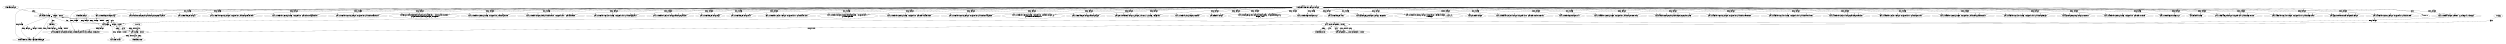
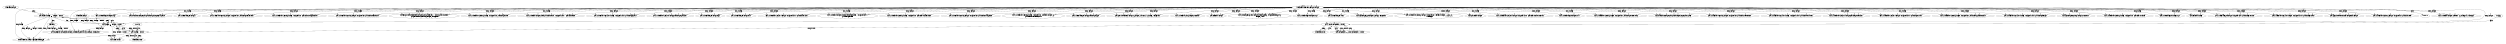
  digraph {
    n1 [label="(Call,assert(image != (Image *) NULL))"]
    n2 [label="(Call,image != (Image *) NULL)"]
    n3 [label="(TellBlob,)"]
    n4 [label="(MethodReturn,static MagickBooleanType)"]
    n5 [label="(Call,(Image *) NULL)"]
    n6 [label="(Call,OpenBlob(image_info,image,WriteBinaryBlobMode,&image->exception))"]
    n7 [label="(Call,time(NULL))"]
    n8 [label="(Identifier,NULL)"]
    n9 [label="(MethodParameterIn,Image *image)"]
    n10 [label="(Call,WriteBlob(image,(create_t) (q-runlength),runlength))"]
    n11 [label="(Call,WriteBlobByte(image,0x6f))"]
    n12 [label="(Call,TransformImageColorspace(image,sRGBColorspace))"]
    n13 [label="(Call,WriteBlobByte(image,1))"]
    n14 [label="(Call,WriteBlobMSBLong(image,(unsigned int) pdb_image.reserved_1))"]
    n15 [label="(Call,WriteBlobMSBLong(image,(unsigned int) pdb_info.modify_number))"]
    n16 [label="(Call,WriteBlobMSBLong(image,(unsigned int) pdb_info.next_record))"]
    n17 [label="(Call,ExportQuantumPixels(image,(const CacheView *) NULL,quantum_info,\n      GrayQuantum,scanline,&image->exception))"]
    n18 [label="(Call,WriteBlobMSBLong(image,(unsigned int) pdb_image.note))"]
    n19 [label="(Call,WriteBlob(image,sizeof(pdb_info.name),(unsigned char *) pdb_info.name))"]
    n20 [label="(Call,WriteBlobMSBShort(image,(unsigned short) pdb_image.y_last))"]
    n21 [label="(Call,WriteBlobMSBShort(image,pdb_image.y_anchor))"]
    n22 [label="(Call,WriteBlobByte(image,0x6f))"]
    n23 [label="(Call,WriteBlobByte(image,0x40))"]
    n24 [label="(Call,WriteBlobMSBShort(image,(unsigned short) pdb_info.version))"]
    n25 [label="(Call,WriteBlob(image,sizeof(pdb_image.name),(unsigned char *)\n    pdb_image.name))"]
    n26 [label="(Call,WriteBlobMSBLong(image,(unsigned int) pdb_info.archive_time))"]
    n27 [label="(Call,WriteBlobMSBLong(image,(unsigned int) pdb_info.modify_time))"]
    n28 [label="(Call,WriteBlobMSBLong(image,(unsigned int) (TellBlob(image)+8*\n    pdb_info.number_records)))"]
    n29 [label="(Call,WriteBlobByte(image,pdb_image.type))"]
    n30 [label="(Call,GetVirtualPixels(image,0,y,image->columns,1,&image->exception))"]
    n31 [label="(Call,WriteBlobString(image,comment))"]
    n32 [label="(Call,TellBlob(image))"]
    n33 [label="(Call,SetImageProgress(image,SaveImageTag,(MagickOffsetType) y,\n      image->rows))"]
    n34 [label="(Call,WriteBlobByte(image,0x80))"]
    n35 [label="(Call,WriteBlobByte(last,0))"]
    n36 [label="(Call,GetImageType(image,&image->exception ))"]
    n37 [label="(Call,WriteBlobMSBLong(image,(unsigned int) (TellBlob(image)+8+58+q-\n        runlength)))"]
    n38 [label="(Call,CloseBlob(image))"]
    n39 [label="(Call,WriteBlobMSBShort(image,(unsigned short) pdb_info.number_records))"]
    n40 [label="(Call,WriteBlobByte(image,0x40))"]
    n41 [label="(Call,WriteBlobMSBLong(image,(unsigned int) pdb_image.reserved_2))"]
    n42 [label="(Call,TransformImageColorspace(image,sRGBColorspace))"]
    n43 [label="(Call,WriteBlobMSBLong(image,(unsigned int) pdb_info.create_time))"]
    n44 [label="(Call,WriteBlobMSBShort(image,(unsigned short) pdb_info.attributes))"]
    n45 [label="(Call,WriteBlobMSBShort(image,pdb_image.x_anchor))"]
    n46 [label="(Call,WriteBlobMSBShort(image,(unsigned short) pdb_image.width))"]
    n47 [label="(Call,WriteBlobMSBLong(image,(unsigned int) pdb_info.application_info))"]
    n48 [label="(Call,WriteBlobMSBShort(image,(unsigned short) pdb_image.height))"]
    n49 [label="(Call,GetImageProperty(image,\"comment\"))"]
    n50 [label="(Call,WriteBlobMSBLong(image,(unsigned int) pdb_info.sort_info))"]
    n51 [label="(Call,WriteBlobByte(image,0x80))"]
    n52 [label="(Call,TellBlob(image))"]
    n53 [label="(Call,WriteBlobByte(image,(unsigned char) pdb_image.version))"]
    n54 [label="(Call,WriteBlobMSBShort(image,(unsigned short) pdb_image.x_last))"]
    n55 [label="(Call,AcquireQuantumInfo(image_info,image))"]
    n56 [label="(Call,WriteBlobMSBLong(image,(unsigned int) pdb_info.seed))"]
    1000110
    n58 [label="(Call,(const ImageInfo *) NULL)"]
    n59 [label="(Call,image_info != (const ImageInfo *) NULL)"]
    n60 [label="(Identifier,NULL)"]
    n61 [label="(Identifier,image)"]
    n62 [label="(Identifier,image)"]
    1000148
    n64 [label=1005136]
    n1 -> n2 [label="CFG: "]
    n1 -> n3 [label="AST: "]
    n1 -> n4 [label="DDG: assert(image != (Image *) NULL)"]
    n1 -> n4 [label="DDG: image != (Image *) NULL"]
    n2 -> n1 [label="AST: "]
    n2 -> n1 [label="DDG: image"]
    n2 -> n1 [label="DDG: (Image *) NULL"]
    n2 -> n5 [label="CFG: "]
    n2 -> n6 [label="DDG: image"]
    n2 -> n7 [label="DDG: (Image *) NULL"]
    n5 -> n2 [label="AST: "]
    n5 -> n2 [label="DDG: NULL"]
+   n5 -> n4 [label="DDG: NULL"]
    n5 -> n7 [label="DDG: NULL"]
    n5 -> n8 [label="CFG: "]
    n8 -> n5 [label="AST: "]
-   n10 -> n2 [label="DDG: image"]
+   n9 -> n2 [label="DDG: image"]
    n9 -> n4 [label="DDG: image"]
    n9 -> n6 [label="DDG: image"]
    n9 -> n10 [label="DDG: image"]
    n9 -> n11 [label="DDG: image"]
    n9 -> n12 [label="DDG: image"]
    n9 -> n13 [label="DDG: image"]
    n9 -> n14 [label="DDG: image"]
    n9 -> n15 [label="DDG: image"]
    n9 -> n16 [label="DDG: image"]
    n9 -> n17 [label="DDG: image"]
    n9 -> n18 [label="DDG: image"]
    n9 -> n19 [label="DDG: image"]
    n9 -> n20 [label="DDG: image"]
    n9 -> n21 [label="DDG: image"]
    n9 -> n22 [label="DDG: image"]
    n9 -> n23 [label="DDG: image"]
    n9 -> n24 [label="DDG: image"]
    n9 -> n25 [label="DDG: image"]
    n9 -> n26 [label="DDG: image"]
    n9 -> n27 [label="DDG: image"]
    n9 -> n28 [label="DDG: image"]
    n9 -> n29 [label="DDG: image"]
    n9 -> n30 [label="DDG: image"]
    n9 -> n31 [label="DDG: image"]
    n9 -> n32 [label="DDG: image"]
    n9 -> n33 [label="DDG: image"]
    n9 -> n34 [label="DDG: image"]
    n9 -> n35 [label="DDG: image"]
    n9 -> n36 [label="DDG: image"]
    n9 -> n37 [label="DDG: image"]
    n9 -> n38 [label="NULL: image"]
    n9 -> n39 [label="DDG: image"]
    n9 -> n40 [label="DDG: image"]
    n9 -> n41 [label="DDG: image"]
    n9 -> n42 [label="DDG: image"]
    n9 -> n43 [label="DDG: image"]
    n9 -> n44 [label="DDG: image"]
    n9 -> n45 [label="DDG: image"]
    n9 -> n46 [label="DDG: image"]
    n9 -> n47 [label="DDG: image"]
    n9 -> n48 [label="DDG: image"]
    n9 -> n49 [label="DDG: image"]
    n9 -> n50 [label="DDG: image"]
    n9 -> n51 [label="DDG: image"]
    n9 -> n52 [label="DDG: image"]
    n9 -> n53 [label="DDG: image"]
    n9 -> n54 [label="DDG: image"]
    n9 -> n55 [label="DDG: image"]
    n9 -> n56 [label="DDG: image"]
    n9 -> 1000110 [label="AST: "]
    n58 -> n5 [label="DDG: NULL"]
    n58 -> n59 [label="AST: "]
    n58 -> n59 [label="DDG: NULL"]
    n58 -> n60 [label="CFG: "]
    n59 -> n58 [label="CFG: "]
    n60 -> n58 [label="AST: "]
    n61 -> n2 [label="AST: "]
    n62 -> n1 [label="CFG: "]
    1000148 -> n5 [label="AST: "]
    n64 -> n58 [label="AST: "]
  }
